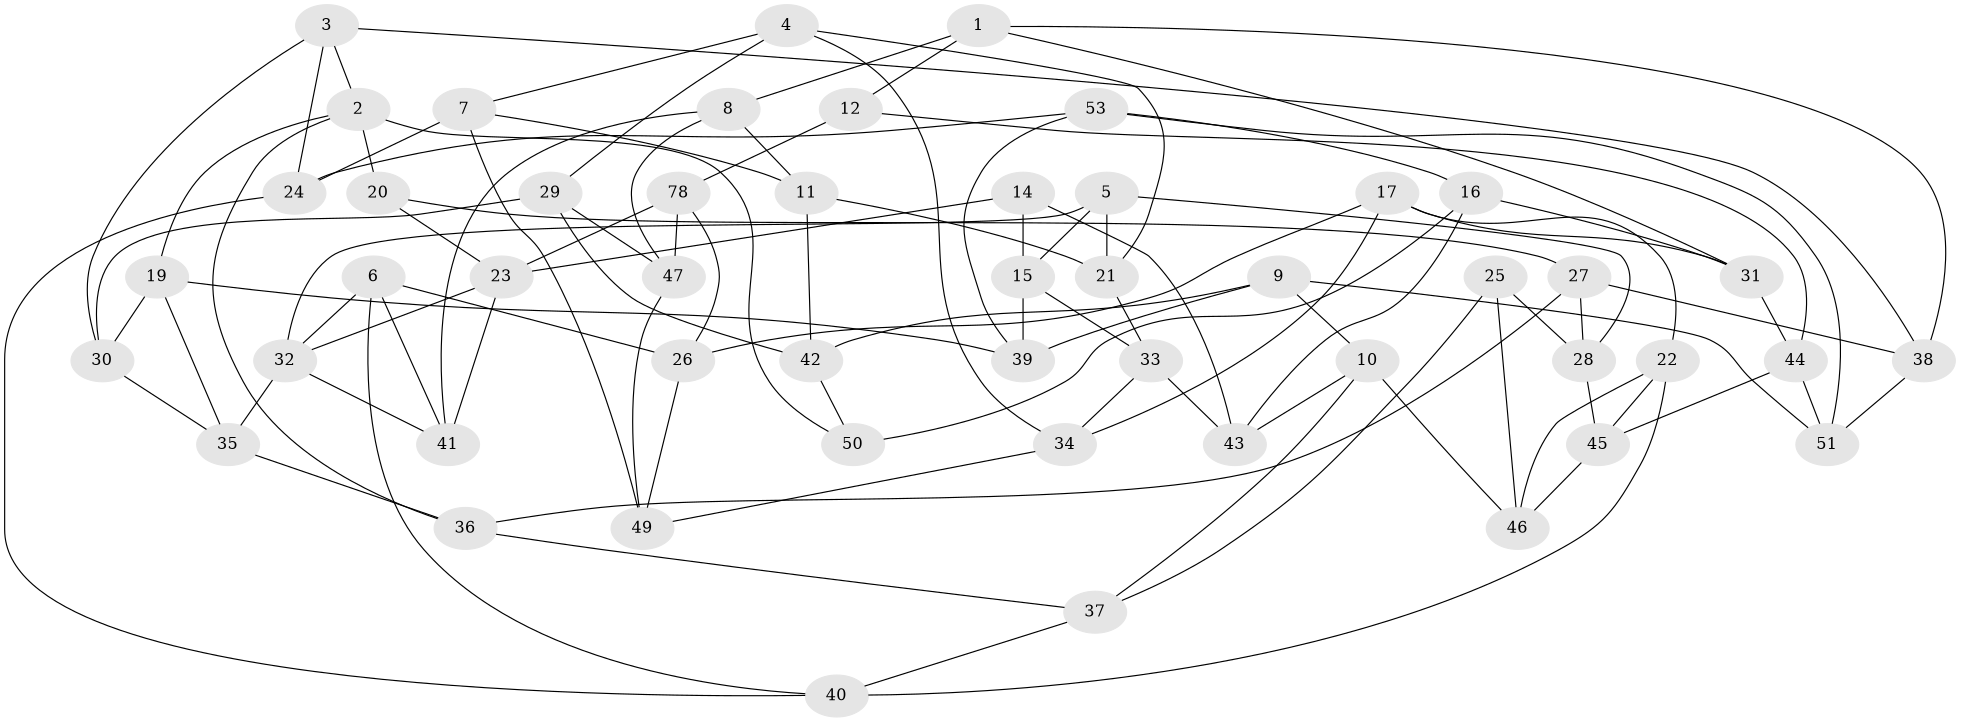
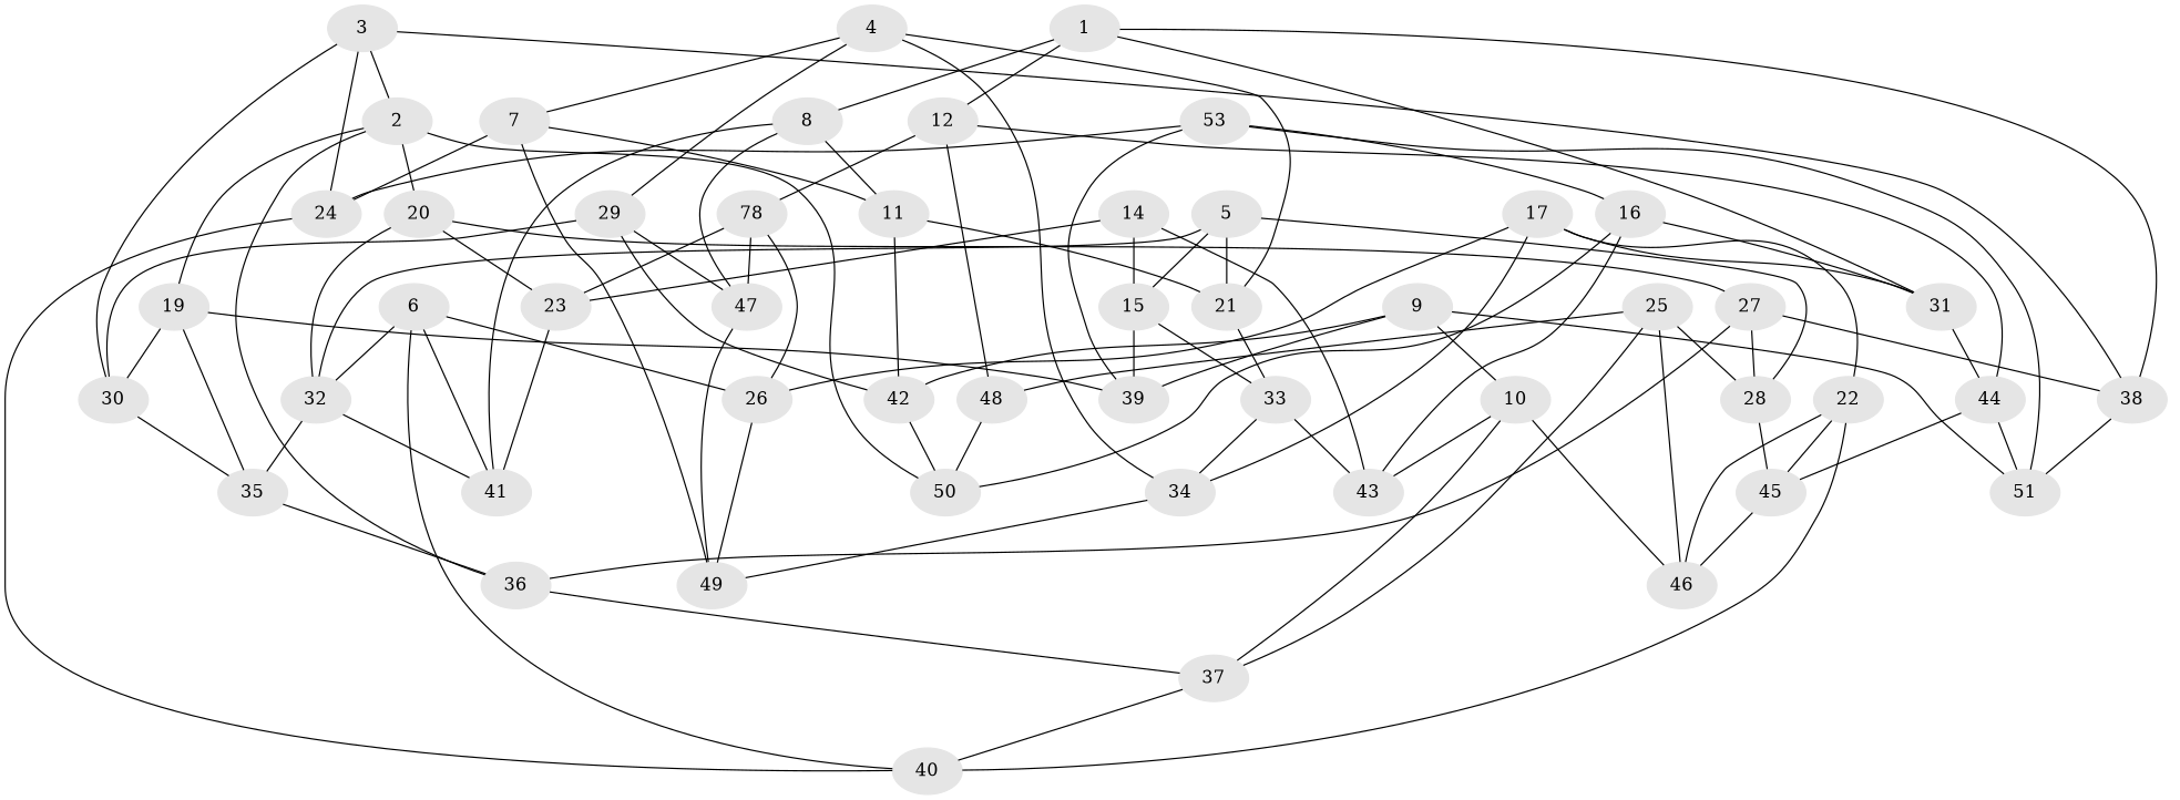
  graph {
    node [color=gray90 style=filled]
    1
    8
    12
    31
    38
    41
    11
    47
+   48
    n10 [label=78]
    44
    51
    2
    19
    20
    36
    50
    30
    39
    35
    32
    23
    27
    37
    3
    24
    40
    4
    7
    21
    29
    34
    49
    33
    42
    5
    15
    28
    14
    43
    45
    6
    26
    9
    10
    46
    n47 [label=53]
    16
    17
    22
    25
    1 -- 8
    1 -- 12
    1 -- 31
    1 -- 38
    8 -- 41
    8 -- 11
    8 -- 47
+   12 -- 48
    12 -- n10
    12 -- 44
    31 -- 44
    38 -- 51
    11 -- 21
    11 -- 42
    47 -- 49
+   48 -- 50
    n10 -- 47
    n10 -- 23
    n10 -- 26
    44 -- 51
    44 -- 45
    2 -- 19
    2 -- 20
    2 -- 36
    2 -- 50
    19 -- 30
    19 -- 39
    19 -- 35
-   23 -- 32
+   20 -- 32
    20 -- 23
    20 -- 27
    36 -- 37
    30 -- 35
    35 -- 36
    32 -- 41
    32 -- 35
    23 -- 41
    27 -- 38
    27 -- 36
    27 -- 28
    37 -- 40
    3 -- 38
    3 -- 2
    3 -- 30
    3 -- 24
    24 -- 40
    4 -- 7
    4 -- 21
    4 -- 29
    4 -- 34
    7 -- 11
    7 -- 24
    7 -- 49
    21 -- 33
    29 -- 47
    29 -- 30
    29 -- 42
    34 -- 49
    33 -- 34
    33 -- 43
    42 -- 50
    5 -- 32
    5 -- 21
    5 -- 15
    5 -- 28
    15 -- 39
    15 -- 33
    28 -- 45
    14 -- 23
    14 -- 15
    14 -- 43
    45 -- 46
    6 -- 41
    6 -- 32
    6 -- 40
    6 -- 26
    26 -- 49
    9 -- 51
    9 -- 39
    9 -- 42
    9 -- 10
    10 -- 37
    10 -- 43
    10 -- 46
    n47 -- 51
    n47 -- 39
    n47 -- 24
    n47 -- 16
    16 -- 31
    16 -- 50
    16 -- 43
    17 -- 31
    17 -- 34
    17 -- 26
    17 -- 22
    22 -- 40
    22 -- 45
    22 -- 46
+   25 -- 48
    25 -- 37
    25 -- 28
    25 -- 46
  }
